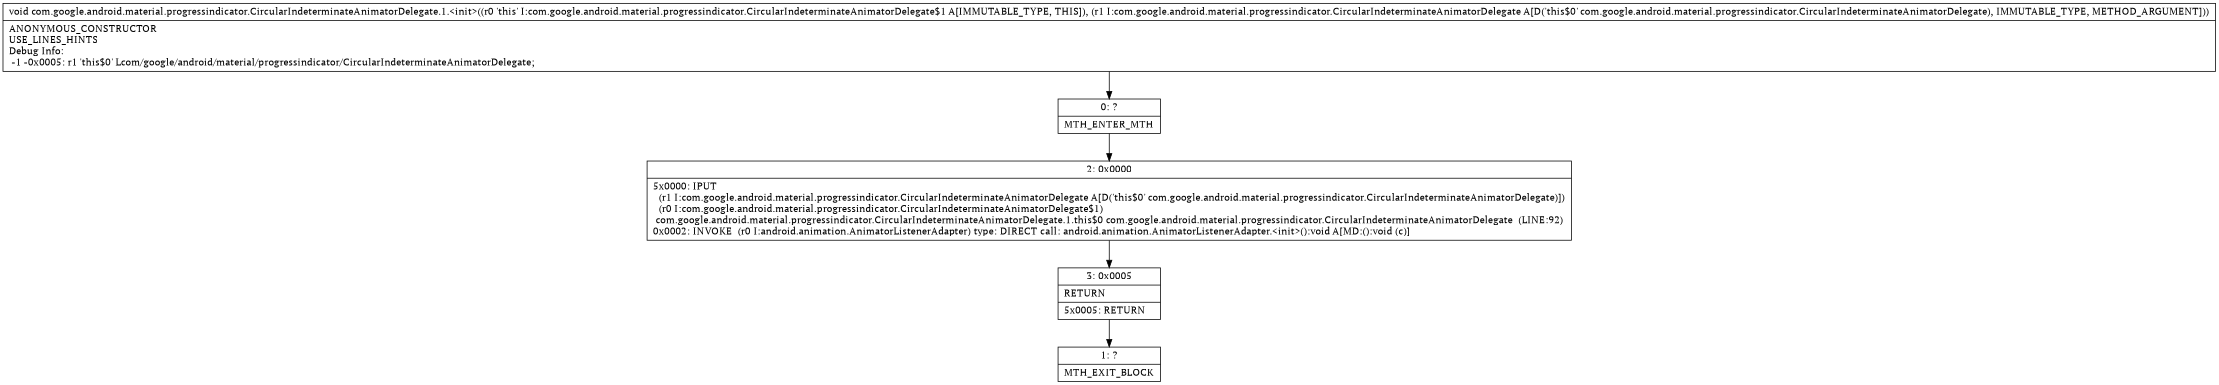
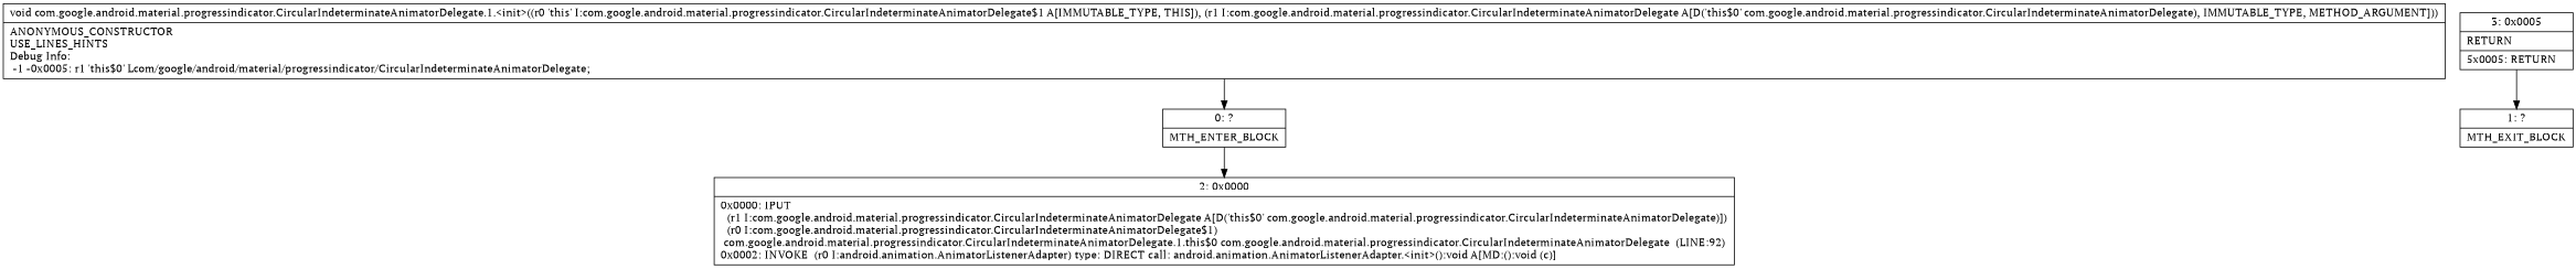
  digraph {
    fontname="PT Serif"
    node [fontname="PT Serif" shape=record]
    edge [fontname="PT Serif"]
-   n1 [label="{0\:\ ?|MTH_ENTER_MTH\l}"]
-   n2 [label="{2\:\ 0x0000|5x0000: IPUT  \l  (r1 I:com.google.android.material.progressindicator.CircularIndeterminateAnimatorDelegate A[D('this$0' com.google.android.material.progressindicator.CircularIndeterminateAnimatorDelegate)])\l  (r0 I:com.google.android.material.progressindicator.CircularIndeterminateAnimatorDelegate$1)\l com.google.android.material.progressindicator.CircularIndeterminateAnimatorDelegate.1.this$0 com.google.android.material.progressindicator.CircularIndeterminateAnimatorDelegate  (LINE:92)\l0x0002: INVOKE  (r0 I:android.animation.AnimatorListenerAdapter) type: DIRECT call: android.animation.AnimatorListenerAdapter.\<init\>():void A[MD:():void (c)]\l}"]
+   n1 [label="{0\:\ ?|MTH_ENTER_BLOCK\l}"]
+   n2 [label="{2\:\ 0x0000|0x0000: IPUT  \l  (r1 I:com.google.android.material.progressindicator.CircularIndeterminateAnimatorDelegate A[D('this$0' com.google.android.material.progressindicator.CircularIndeterminateAnimatorDelegate)])\l  (r0 I:com.google.android.material.progressindicator.CircularIndeterminateAnimatorDelegate$1)\l com.google.android.material.progressindicator.CircularIndeterminateAnimatorDelegate.1.this$0 com.google.android.material.progressindicator.CircularIndeterminateAnimatorDelegate  (LINE:92)\l0x0002: INVOKE  (r0 I:android.animation.AnimatorListenerAdapter) type: DIRECT call: android.animation.AnimatorListenerAdapter.\<init\>():void A[MD:():void (c)]\l}"]
    n3 [label="{3\:\ 0x0005|RETURN\l|5x0005: RETURN   \l}"]
    n4 [label="{1\:\ ?|MTH_EXIT_BLOCK\l}"]
    n5 [label="{void com.google.android.material.progressindicator.CircularIndeterminateAnimatorDelegate.1.\<init\>((r0 'this' I:com.google.android.material.progressindicator.CircularIndeterminateAnimatorDelegate$1 A[IMMUTABLE_TYPE, THIS]), (r1 I:com.google.android.material.progressindicator.CircularIndeterminateAnimatorDelegate A[D('this$0' com.google.android.material.progressindicator.CircularIndeterminateAnimatorDelegate), IMMUTABLE_TYPE, METHOD_ARGUMENT]))  | ANONYMOUS_CONSTRUCTOR\lUSE_LINES_HINTS\lDebug Info:\l  \-1 \-0x0005: r1 'this$0' Lcom\/google\/android\/material\/progressindicator\/CircularIndeterminateAnimatorDelegate;\l}"]
    n1 -> n2
-   n2 -> n3
    n3 -> n4
    n5 -> n1
  }
